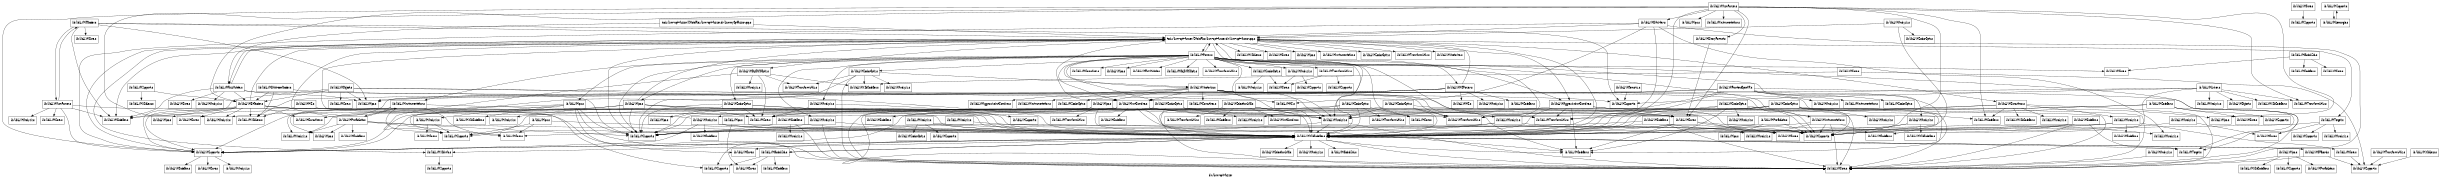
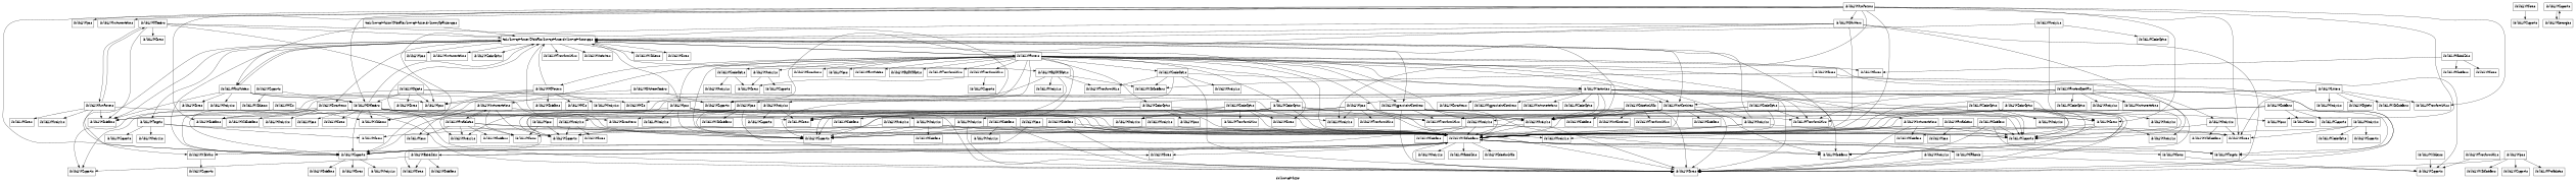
  digraph {
    fontname="Patrick Hand"
    label="bin/llvm-opt-fuzzer"
    node [fontname="Patrick Hand" shape=record]
    edge [fontname="Patrick Hand"]
    n1 [label="{tools/llvm-opt-fuzzer/CMakeFiles/llvm-opt-fuzzer.dir/DummyOptFuzzer.cpp.o}"]
    n2 [label="{tools/llvm-opt-fuzzer/CMakeFiles/llvm-opt-fuzzer.dir/llvm-opt-fuzzer.cpp.o}"]
    n3 [label="{lib/libLLVMFuzzMutate.a}"]
    n4 [label="{lib/libLLVMX86CodeGen.a}"]
    n5 [label="{lib/libLLVMX86Desc.a}"]
    n6 [label="{lib/libLLVMX86Info.a}"]
    n7 [label="{lib/libLLVMAnalysis.a}"]
    n8 [label="{lib/libLLVMCodeGen.a}"]
    n9 [label="{lib/libLLVMCore.a}"]
    n10 [label="{lib/libLLVMCoroutines.a}"]
    n11 [label="{lib/libLLVMipo.a}"]
    n12 [label="{lib/libLLVMAggressiveInstCombine.a}"]
    n13 [label="{lib/libLLVMInstCombine.a}"]
    n14 [label="{lib/libLLVMInstrumentation.a}"]
    n15 [label="{lib/libLLVMObjCARCOpts.a}"]
    n16 [label="{lib/libLLVMScalarOpts.a}"]
    n17 [label="{lib/libLLVMSupport.a}"]
    n18 [label="{lib/libLLVMTarget.a}"]
    n19 [label="{lib/libLLVMTransformUtils.a}"]
    n20 [label="{lib/libLLVMVectorize.a}"]
    n21 [label="{lib/libLLVMPasses.a}"]
    n22 [label="{lib/libLLVMAnalysis.a}"]
    n23 [label="{lib/libLLVMCore.a}"]
    n24 [label="{lib/libLLVMipo.a}"]
    n25 [label="{lib/libLLVMBitReader.a}"]
    n26 [label="{lib/libLLVMAnalysis.a}"]
    n27 [label="{lib/libLLVMCodeGen.a}"]
    n28 [label="{lib/libLLVMCore.a}"]
    n29 [label="{lib/libLLVMGlobalISel.a}"]
    n30 [label="{lib/libLLVMCore.a}"]
    n31 [label="{lib/libLLVMSupport.a}"]
    n32 [label="{lib/libLLVMTarget.a}"]
    n33 [label="{lib/libLLVMGlobalISel.a}"]
    n34 [label="{lib/libLLVMSelectionDAG.a}"]
    n35 [label="{lib/libLLVMCFGuard.a}"]
    n36 [label="{lib/libLLVMSupport.a}"]
    n37 [label="{lib/libLLVMX86CodeGen.a}"]
    n38 [label="{lib/libLLVMAnalysis.a}"]
    n39 [label="{lib/libLLVMCodeGen.a}"]
    n40 [label="{lib/libLLVMAnalysis.a}"]
    n41 [label="{lib/libLLVMSupport.a}"]
    n42 [label="{lib/libLLVMTransformUtils.a}"]
    n43 [label="{lib/libLLVMSupport.a}"]
    n44 [label="{lib/libLLVMAnalysis.a}"]
    n45 [label="{lib/libLLVMCodeGen.a}"]
    n46 [label="{lib/libLLVMCoroutines.a}"]
    n47 [label="{lib/libLLVMCore.a}"]
    n48 [label="{lib/libLLVMX86CodeGen.a}"]
    n49 [label="{lib/libLLVMAnalysis.a}"]
    n50 [label="{lib/libLLVMCore.a}"]
    n51 [label="{lib/libLLVMSupport.a}"]
    n52 [label="{lib/libLLVMTransformUtils.a}"]
    n53 [label="{lib/libLLVMAnalysis.a}"]
    n54 [label="{lib/libLLVMCore.a}"]
    n55 [label="{lib/libLLVMSupport.a}"]
    n56 [label="{lib/libLLVMCore.a}"]
    n57 [label="{lib/libLLVMScalarOpts.a}"]
    n58 [label="{lib/libLLVMAnalysis.a}"]
    n59 [label="{lib/libLLVMScalarOpts.a}"]
    n60 [label="{lib/libLLVMAnalysis.a}"]
    n61 [label="{lib/libLLVMInstrumentation.a}"]
    n62 [label="{lib/libLLVMipo.a}"]
    n63 [label="{lib/libLLVMCore.a}"]
    n64 [label="{lib/libLLVMCoroutines.a}"]
    n65 [label="{lib/libLLVMipo.a}"]
    n66 [label="{lib/libLLVMAnalysis.a}"]
    n67 [label="{lib/libLLVMipo.a}"]
    n68 [label="{lib/libLLVMInstrumentation.a}"]
    n69 [label="{lib/libLLVMFuzzMutate.a}"]
    n70 [label="{lib/libLLVMObjCARCOpts.a}"]
    n71 [label="{lib/libLLVMScalarOpts.a}"]
    n72 [label="{lib/libLLVMAnalysis.a}"]
    n73 [label="{lib/libLLVMScalarOpts.a}"]
    n74 [label="{lib/libLLVMTransformUtils.a}"]
    n75 [label="{lib/libLLVMVectorize.a}"]
    n76 [label="{lib/libLLVMAnalysis.a}"]
    n77 [label="{lib/libLLVMTransformUtils.a}"]
    n78 [label="{lib/libLLVMMCParser.a}"]
    n79 [label="{lib/libLLVMX86Desc.a}"]
    n80 [label="{lib/libLLVMAnalysis.a}"]
    n81 [label="{lib/libLLVMipo.a}"]
    n82 [label="{lib/libLLVMCore.a}"]
    n83 [label="{lib/libLLVMCodeGen.a}"]
    n84 [label="{lib/libLLVMCore.a}"]
    n85 [label="{lib/libLLVMAnalysis.a}"]
    n86 [label="{lib/libLLVMCodeGen.a}"]
    n87 [label="{lib/libLLVMCore.a}"]
    n88 [label="{lib/libLLVMSupport.a}"]
    n89 [label="{lib/libLLVMCodeGen.a}"]
    n90 [label="{lib/libLLVMCore.a}"]
    n91 [label="{lib/libLLVMCodeGen.a}"]
    n92 [label="{lib/libLLVMCore.a}"]
    n93 [label="{lib/libLLVMAnalysis.a}"]
    n94 [label="{lib/libLLVMAnalysis.a}"]
    n95 [label="{lib/libLLVMX86CodeGen.a}"]
    n96 [label="{lib/libLLVMAnalysis.a}"]
    n97 [label="{lib/libLLVMCore.a}"]
    n98 [label="{lib/libLLVMAnalysis.a}"]
    n99 [label="{lib/libLLVMCodeGen.a}"]
    n100 [label="{lib/libLLVMAnalysis.a}"]
    n101 [label="{lib/libLLVMX86CodeGen.a}"]
    n102 [label="{lib/libLLVMAnalysis.a}"]
    n103 [label="{lib/libLLVMAnalysis.a}"]
    n104 [label="{lib/libLLVMTransformUtils.a}"]
    n105 [label="{lib/libLLVMCore.a}"]
    n106 [label="{lib/libLLVMipo.a}"]
    n107 [label="{lib/libLLVMProfileData.a}"]
    n108 [label="{lib/libLLVMipo.a}"]
    n109 [label="{lib/libLLVMSupport.a}"]
    n110 [label="{lib/libLLVMAnalysis.a}"]
    n111 [label="{lib/libLLVMCodeGen.a}"]
    n112 [label="{lib/libLLVMipo.a}"]
    n113 [label="{lib/libLLVMCoroutines.a}"]
    n114 [label="{lib/libLLVMAggressiveInstCombine.a}"]
    n115 [label="{lib/libLLVMInstrumentation.a}"]
    n116 [label="{lib/libLLVMScalarOpts.a}"]
    n117 [label="{lib/libLLVMSupport.a}"]
    n118 [label="{lib/libLLVMSupport.a}"]
    n119 [label="{lib/libLLVMBitstreamReader.a}"]
    n120 [label="{lib/libLLVMSupport.a}"]
    n121 [label="{lib/libLLVMCore.a}"]
    n122 [label="{lib/libLLVMCodeGen.a}"]
    n123 [label="{lib/libLLVMTransformUtils.a}"]
    n124 [label="{lib/libLLVMX86Desc.a}"]
    n125 [label="{lib/libLLVMBitWriter.a}"]
    n126 [label="{lib/libLLVMMC.a}"]
    n127 [label="{lib/libLLVMCodeGen.a}"]
    n128 [label="{lib/libLLVMAnalysis.a}"]
    n129 [label="{lib/libLLVMCodeGen.a}"]
    n130 [label="{lib/libLLVMCore.a}"]
    n131 [label="{lib/libLLVMSupport.a}"]
    n132 [label="{lib/libLLVMCodeGen.a}"]
    n133 [label="{lib/libLLVMAnalysis.a}"]
    n134 [label="{lib/libLLVMipo.a}"]
    n135 [label="{lib/libLLVMAnalysis.a}"]
    n136 [label="{lib/libLLVMipo.a}"]
    n137 [label="{lib/libLLVMCore.a}"]
    n138 [label="{lib/libLLVMipo.a}"]
    n139 [label="{lib/libLLVMX86CodeGen.a}"]
    n140 [label="{lib/libLLVMSupport.a}"]
    n141 [label="{lib/libLLVMProfileData.a}"]
    n142 [label="{lib/libLLVMIRReader.a}"]
    n143 [label="{lib/libLLVMCore.a}"]
    n144 [label="{lib/libLLVMAsmParser.a}"]
    n145 [label="{lib/libLLVMAnalysis.a}"]
    n146 [label="{lib/libLLVMCore.a}"]
    n147 [label="{lib/libLLVMMC.a}"]
    n148 [label="{lib/libLLVMAnalysis.a}"]
    n149 [label="{lib/libLLVMScalarOpts.a}"]
    n150 [label="{lib/libLLVMScalarOpts.a}"]
    n151 [label="{lib/libLLVMAnalysis.a}"]
    n152 [label="{lib/libLLVMAnalysis.a}"]
    n153 [label="{lib/libLLVMScalarOpts.a}"]
    n154 [label="{lib/libLLVMTransformUtils.a}"]
    n155 [label="{lib/libLLVMCore.a}"]
    n156 [label="{lib/libLLVMSupport.a}"]
    n157 [label="{lib/libLLVMScalarOpts.a}"]
    n158 [label="{lib/libLLVMAnalysis.a}"]
    n159 [label="{lib/libLLVMipo.a}"]
    n160 [label="{lib/libLLVMAnalysis.a}"]
    n161 [label="{lib/libLLVMScalarOpts.a}"]
    n162 [label="{lib/libLLVMSupport.a}"]
    n163 [label="{lib/libLLVMScalarOpts.a}"]
    n164 [label="{lib/libLLVMTransformUtils.a}"]
    n165 [label="{lib/libLLVMCodeGen.a}"]
    n166 [label="{lib/libLLVMGlobalISel.a}"]
    n167 [label="{lib/libLLVMCodeGen.a}"]
    n168 [label="{lib/libLLVMCore.a}"]
    n169 [label="{lib/libLLVMSelectionDAG.a}"]
    n170 [label="{lib/libLLVMCodeGen.a}"]
    n171 [label="{lib/libLLVMInstCombine.a}"]
    n172 [label="{lib/libLLVMTransformUtils.a}"]
    n173 [label="{lib/libLLVMAsmParser.a}"]
    n174 [label="{lib/libLLVMipo.a}"]
    n175 [label="{lib/libLLVMInstrumentation.a}"]
    n176 [label="{lib/libLLVMTransformUtils.a}"]
-   n177 [label="{lib/libLLVMBinaryFormat.a}"]
    n178 [label="{lib/libLLVMFrontendOpenMP.a}"]
    n179 [label="{lib/libLLVMAnalysis.a}"]
    n180 [label="{lib/libLLVMInstrumentation.a}"]
    n181 [label="{lib/libLLVMScalarOpts.a}"]
    n182 [label="{lib/libLLVMLinker.a}"]
    n183 [label="{lib/libLLVMX86CodeGen.a}"]
    n184 [label="{lib/libLLVMAnalysis.a}"]
    n185 [label="{lib/libLLVMObject.a}"]
    n186 [label="{lib/libLLVMSupport.a}"]
    n187 [label="{lib/libLLVMDemangle.a}"]
    n188 [label="{lib/libLLVMProfileData.a}"]
    n189 [label="{lib/libLLVMipo.a}"]
    n190 [label="{lib/libLLVMSupport.a}"]
    n191 [label="{lib/libLLVMX86Desc.a}"]
    n192 [label="{lib/libLLVMObject.a}"]
    n193 [label="{lib/libLLVMCore.a}"]
    n194 [label="{lib/libLLVMAnalysis.a}"]
    n195 [label="{lib/libLLVMCodeGen.a}"]
    n196 [label="{lib/libLLVMMC.a}"]
-   n197 [label="{lib/libLLVMRemarks.a}"]
    n1 -> n2
    n1 -> n3
    n2 -> n3
    n2 -> n4
    n2 -> n5
    n2 -> n6
    n2 -> n7
    n2 -> n8
    n2 -> n9
    n2 -> n10
    n2 -> n11
    n2 -> n12
    n2 -> n13
    n2 -> n14
    n2 -> n15
    n2 -> n16
    n2 -> n17
    n2 -> n18
    n2 -> n19
    n2 -> n20
    n2 -> n21
    n3 -> n2
    n3 -> n8
    n3 -> n17
    n3 -> n22
    n3 -> n23
    n3 -> n24
    n3 -> n25
    n4 -> n6
    n4 -> n26
    n4 -> n27
    n4 -> n28
    n4 -> n29
    n4 -> n30
    n4 -> n31
    n4 -> n32
    n4 -> n33
    n4 -> n34
    n4 -> n35
    n6 -> n36
    n7 -> n4
    n7 -> n17
    n7 -> n28
    n10 -> n28
    n10 -> n37
    n10 -> n38
    n10 -> n39
    n10 -> n40
    n10 -> n41
    n10 -> n42
    n12 -> n4
    n12 -> n7
    n12 -> n27
    n12 -> n28
    n12 -> n42
    n12 -> n43
    n13 -> n4
    n13 -> n7
    n13 -> n27
    n13 -> n28
    n13 -> n31
    n13 -> n42
    n13 -> n44
    n13 -> n45
    n13 -> n46
    n13 -> n47
    n15 -> n48
    n15 -> n49
    n15 -> n50
    n15 -> n51
    n15 -> n52
    n18 -> n4
    n18 -> n53
    n18 -> n54
    n18 -> n55
    n21 -> n2
    n21 -> n4
    n21 -> n7
    n21 -> n12
    n21 -> n13
    n21 -> n17
    n21 -> n32
    n21 -> n56
    n21 -> n57
    n21 -> n58
    n21 -> n59
    n21 -> n60
    n21 -> n61
    n21 -> n62
    n21 -> n63
    n21 -> n64
    n21 -> n65
    n21 -> n66
    n21 -> n67
    n21 -> n68
    n21 -> n69
    n21 -> n70
    n21 -> n71
    n21 -> n72
    n21 -> n73
    n21 -> n74
    n21 -> n75
    n21 -> n76
    n21 -> n77
    n21 -> n78
    n25 -> n2
    n25 -> n4
    n25 -> n8
    n25 -> n28
    n25 -> n31
    n25 -> n46
    n25 -> n47
    n25 -> n79
    n25 -> n80
    n25 -> n81
    n25 -> n82
    n29 -> n4
    n29 -> n41
    n29 -> n83
    n29 -> n84
    n31 -> n2
    n31 -> n4
    n31 -> n85
    n31 -> n86
    n31 -> n87
    n35 -> n4
    n35 -> n28
    n35 -> n88
    n40 -> n4
    n40 -> n17
    n40 -> n89
    n40 -> n90
    n44 -> n2
    n44 -> n4
    n44 -> n31
    n44 -> n91
    n44 -> n92
    n47 -> n4
    n47 -> n27
    n47 -> n43
    n47 -> n93
    n57 -> n28
    n57 -> n48
    n57 -> n51
    n57 -> n52
    n57 -> n75
    n57 -> n94
    n58 -> n43
    n58 -> n92
    n58 -> n95
    n59 -> n96
    n59 -> n97
    n60 -> n2
    n60 -> n4
    n60 -> n17
    n60 -> n92
    n61 -> n4
    n61 -> n28
    n61 -> n43
    n61 -> n98
    n61 -> n99
    n62 -> n17
    n62 -> n28
    n62 -> n30
    n62 -> n100
    n62 -> n101
    n62 -> n102
    n66 -> n4
    n66 -> n17
    n66 -> n28
    n67 -> n2
    n67 -> n4
    n67 -> n8
    n67 -> n17
    n67 -> n50
    n67 -> n103
    n67 -> n104
    n68 -> n4
    n68 -> n51
    n68 -> n100
    n68 -> n105
    n68 -> n106
    n68 -> n107
    n71 -> n4
    n71 -> n7
    n71 -> n17
    n71 -> n50
    n71 -> n108
    n72 -> n50
    n72 -> n109
    n73 -> n4
    n73 -> n42
    n73 -> n43
    n73 -> n50
    n73 -> n110
    n73 -> n111
    n75 -> n4
    n75 -> n7
    n75 -> n13
    n75 -> n27
    n75 -> n28
    n75 -> n43
    n75 -> n47
    n75 -> n104
    n75 -> n112
    n75 -> n113
    n75 -> n114
    n75 -> n115
    n75 -> n116
    n76 -> n97
    n76 -> n117
    n77 -> n97
    n77 -> n118
    n78 -> n2
    n78 -> n24
    n78 -> n31
    n78 -> n79
    n78 -> n194
    n78 -> n195
    n78 -> n196
    n90 -> n88
    n102 -> n51
    n102 -> n121
    n107 -> n2
    n107 -> n4
    n107 -> n17
    n107 -> n68
    n107 -> n100
    n107 -> n105
    n107 -> n106
    n107 -> n122
    n112 -> n4
    n112 -> n17
    n112 -> n28
    n112 -> n39
    n112 -> n80
    n112 -> n123
-   n119 -> n25
    n119 -> n79
    n119 -> n120
    n124 -> n88
    n125 -> n2
    n125 -> n4
    n125 -> n28
    n125 -> n31
    n125 -> n93
    n125 -> n126
    n127 -> n4
    n127 -> n28
    n127 -> n51
    n127 -> n128
    n129 -> n4
    n129 -> n7
    n129 -> n32
    n129 -> n130
    n129 -> n131
    n132 -> n4
    n132 -> n17
    n132 -> n28
    n132 -> n98
    n133 -> n43
    n133 -> n54
    n134 -> n4
    n134 -> n84
    n135 -> n28
    n136 -> n4
    n136 -> n51
    n136 -> n105
    n137 -> n48
    n137 -> n88
    n138 -> n28
    n138 -> n139
    n138 -> n140
    n138 -> n141
    n142 -> n2
    n142 -> n8
    n142 -> n24
    n142 -> n120
    n142 -> n143
    n142 -> n144
    n144 -> n4
    n144 -> n8
    n144 -> n31
    n144 -> n142
    n144 -> n145
    n144 -> n146
    n147 -> n41
    n147 -> n79
    n148 -> n2
    n148 -> n43
    n148 -> n149
    n150 -> n4
    n150 -> n27
    n150 -> n28
    n150 -> n42
    n150 -> n43
    n150 -> n151
    n152 -> n43
    n152 -> n105
    n153 -> n4
    n153 -> n17
    n153 -> n56
    n153 -> n110
    n153 -> n154
    n155 -> n156
    n157 -> n4
    n157 -> n43
    n157 -> n50
    n157 -> n99
    n157 -> n104
    n157 -> n158
    n157 -> n159
    n160 -> n4
    n160 -> n92
    n160 -> n161
    n160 -> n162
    n163 -> n4
    n163 -> n7
    n163 -> n28
    n163 -> n51
    n163 -> n104
    n164 -> n88
    n165 -> n4
    n165 -> n28
    n165 -> n32
    n165 -> n43
    n166 -> n63
    n166 -> n167
    n166 -> n168
    n169 -> n4
    n169 -> n7
    n169 -> n28
    n169 -> n31
    n169 -> n170
    n169 -> n171
    n169 -> n172
    n173 -> n4
    n173 -> n25
    n173 -> n31
    n173 -> n39
    n173 -> n47
    n173 -> n80
    n173 -> n92
    n173 -> n125
    n173 -> n159
    n173 -> n174
    n173 -> n175
    n173 -> n176
-   n173 -> n177
-   n177 -> n47
    n178 -> n4
    n178 -> n13
    n178 -> n17
    n178 -> n27
    n178 -> n28
    n178 -> n104
    n178 -> n179
    n178 -> n180
    n178 -> n181
    n182 -> n24
    n182 -> n92
    n182 -> n120
    n182 -> n176
    n182 -> n183
    n182 -> n184
    n182 -> n185
    n186 -> n187
    n187 -> n186
    n188 -> n4
    n188 -> n43
    n188 -> n189
    n190 -> n25
    n190 -> n191
    n192 -> n4
    n192 -> n24
    n192 -> n25
    n192 -> n31
    n192 -> n126
    n192 -> n193
-   n197 -> n120
  }
